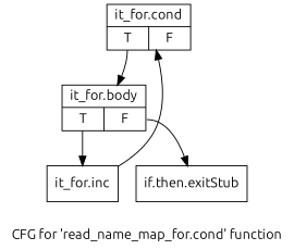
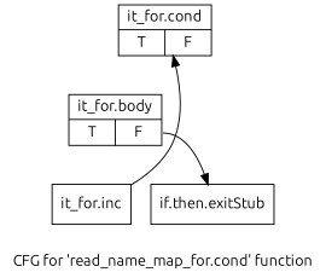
  digraph {
    fontname=Ubuntu
    label="CFG for 'read_name_map_for.cond' function"
    node [fontname=Ubuntu shape=record]
    edge [fontname=Ubuntu tailport=s0]
    n1 [label="{it_for.cond|{<s0>T|<s1>F}}"]
    n2 [label="{it_for.body|{<s0>T|<s1>F}}"]
    n3 [label="{if.then.exitStub}"]
    n4 [label="{it_for.inc}"]
-   n1 -> n2
    n2 -> n3 [tailport=s1]
-   n2 -> n4
    n4 -> n1 [tailport=""]
  }
